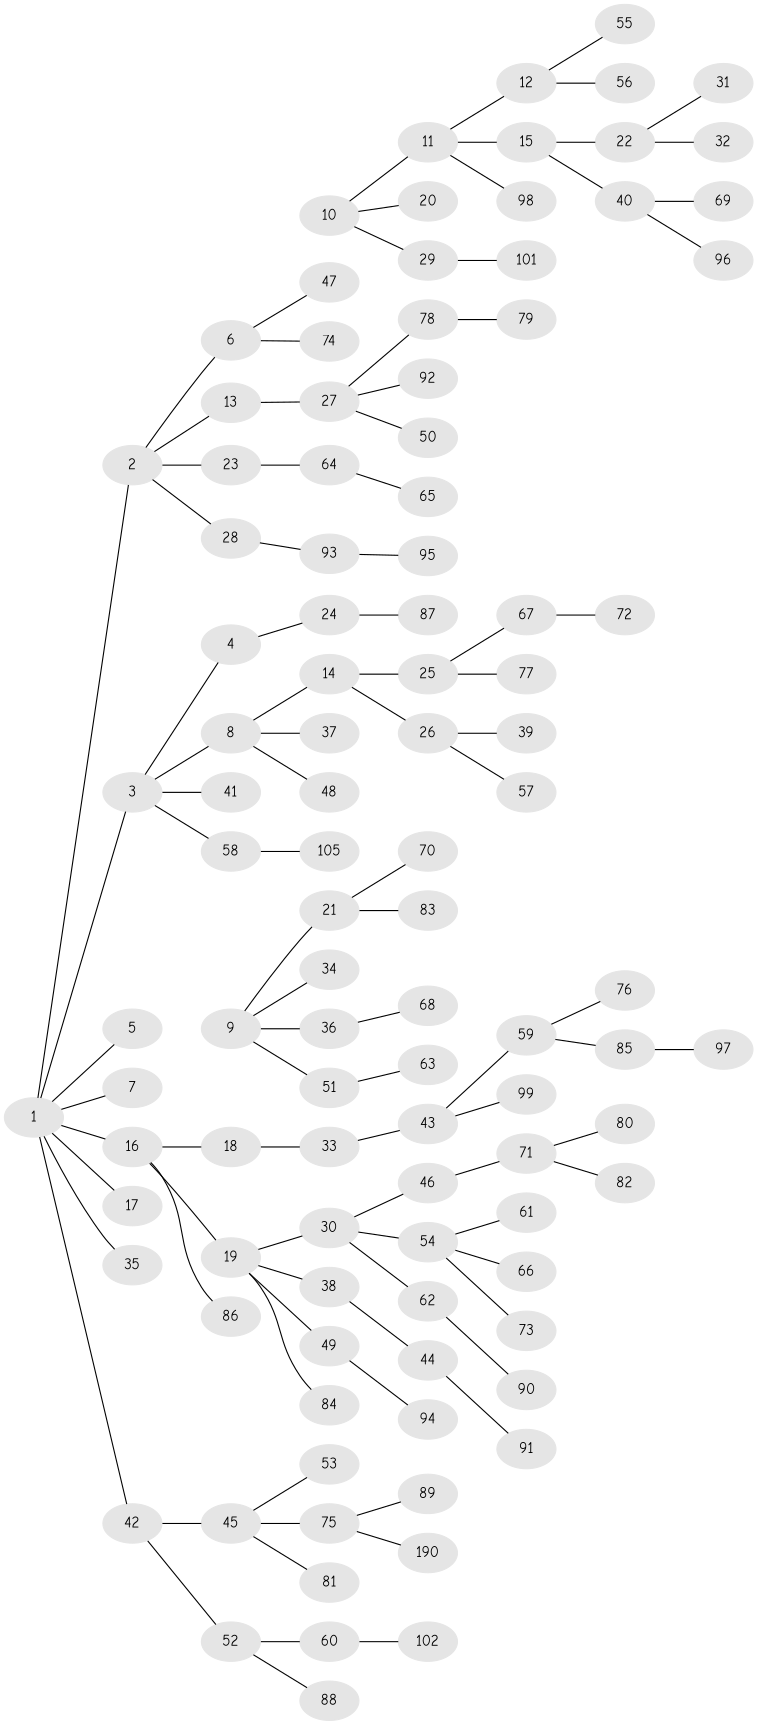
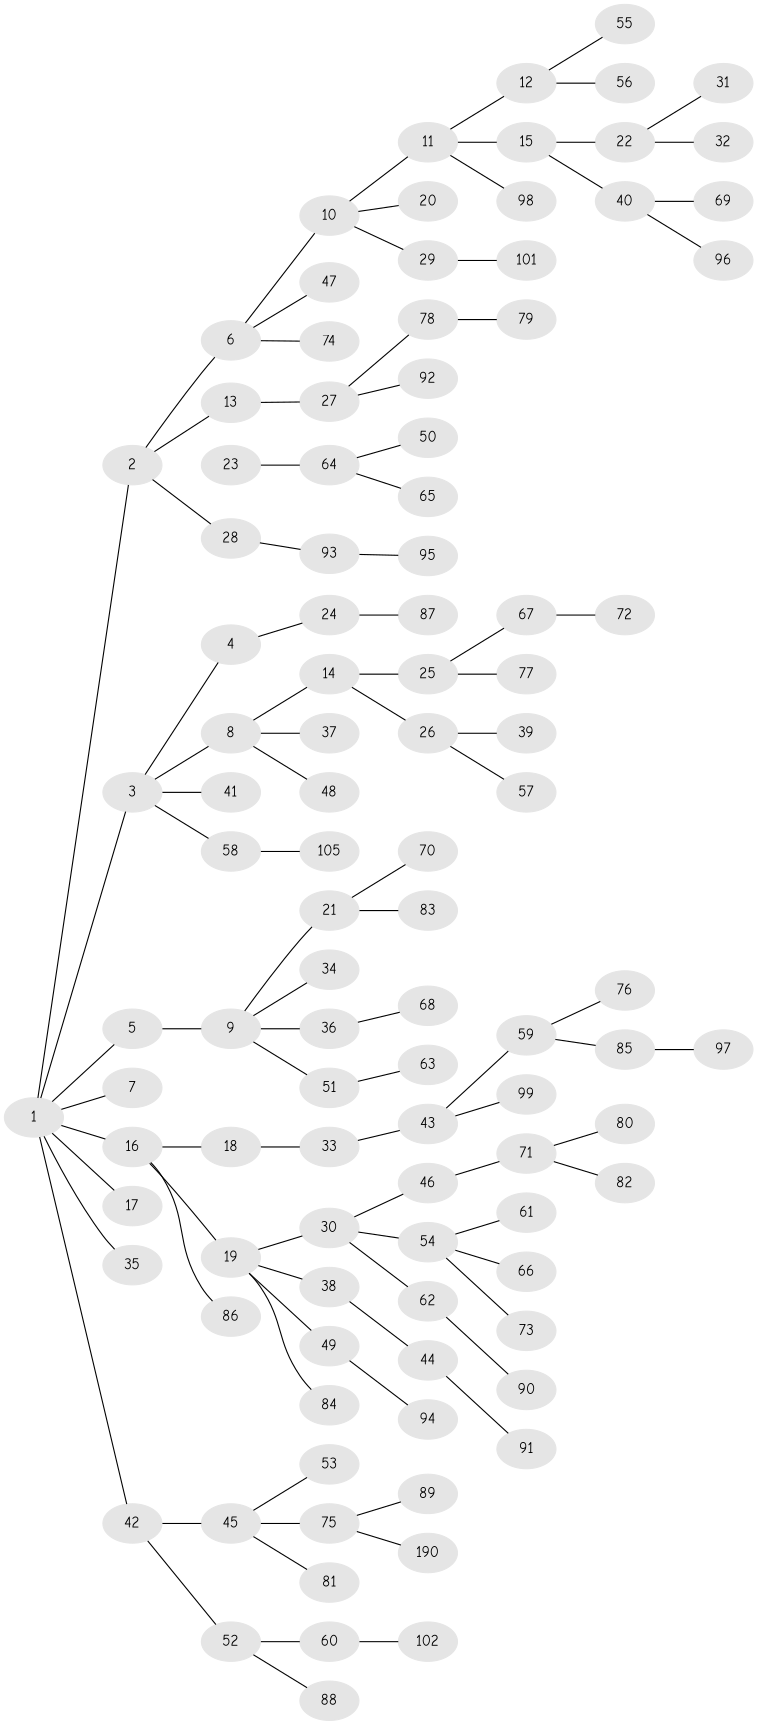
  graph {
    fontname="Comic Neue"
    rankdir=LR
    node [color=gray90 fontname="Comic Neue" style=filled]
    edge [fontname="Comic Neue"]
    1
    2
    3
    5
    7
    16
    17
    35
    42
    6
    13
    23
    28
    4
    8
    41
    58
    9
    18
    19
    86
    45
    52
    10
    47
    74
    27
    64
    93
    24
    14
    37
    48
    n34 [label=105]
    87
    21
    34
    36
    51
    11
    20
    29
    25
    26
    70
    83
    68
    63
    12
    15
    98
    101
    55
    56
    22
    40
    50
    78
    92
    67
    77
    39
    57
    31
    32
    69
    96
    33
    30
    38
    49
    84
    43
    46
    54
    62
    44
    94
    65
    72
    79
    95
    71
    61
    66
    73
    90
    59
    99
    91
    53
    75
    81
    60
    88
    76
    85
    89
    n99 [label=190]
    80
    82
    102
    97
    1 -- 2
    1 -- 3
    1 -- 5
    1 -- 7
    1 -- 16
    1 -- 17
    1 -- 35
    1 -- 42
    2 -- 6
    2 -- 13
-   2 -- 23
    2 -- 28
    3 -- 4
    3 -- 8
    3 -- 41
    3 -- 58
+   5 -- 9
    16 -- 18
    16 -- 19
    16 -- 86
    42 -- 45
    42 -- 52
+   6 -- 10
    6 -- 47
    6 -- 74
    13 -- 27
    23 -- 64
    28 -- 93
    4 -- 24
    8 -- 14
    8 -- 37
    8 -- 48
    58 -- n34
    9 -- 21
    9 -- 34
    9 -- 36
    9 -- 51
    18 -- 33
    19 -- 30
    19 -- 38
    19 -- 49
    19 -- 84
    45 -- 53
    45 -- 75
    45 -- 81
    52 -- 60
    52 -- 88
    10 -- 11
    10 -- 20
    10 -- 29
-   27 -- 50
+   64 -- 50
    27 -- 78
    27 -- 92
    64 -- 65
    93 -- 95
    24 -- 87
    14 -- 25
    14 -- 26
    21 -- 70
    21 -- 83
    36 -- 68
    51 -- 63
    11 -- 12
    11 -- 15
    11 -- 98
    29 -- 101
    25 -- 67
    25 -- 77
    26 -- 39
    26 -- 57
    12 -- 55
    12 -- 56
    15 -- 22
    15 -- 40
    22 -- 31
    22 -- 32
    40 -- 69
    40 -- 96
    78 -- 79
    67 -- 72
    33 -- 43
    30 -- 46
    30 -- 54
    30 -- 62
    38 -- 44
    49 -- 94
    43 -- 59
    43 -- 99
    46 -- 71
    54 -- 61
    54 -- 66
    54 -- 73
    62 -- 90
    44 -- 91
    71 -- 80
    71 -- 82
    59 -- 76
    59 -- 85
    75 -- 89
    75 -- n99
    60 -- 102
    85 -- 97
  }
